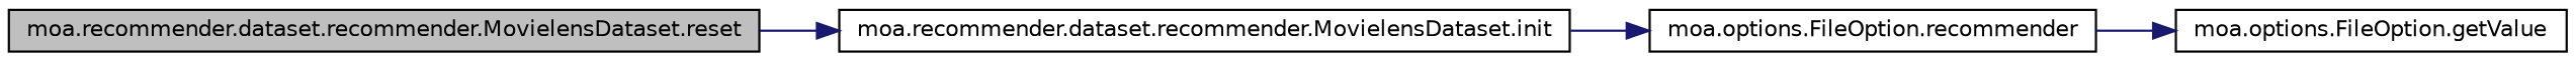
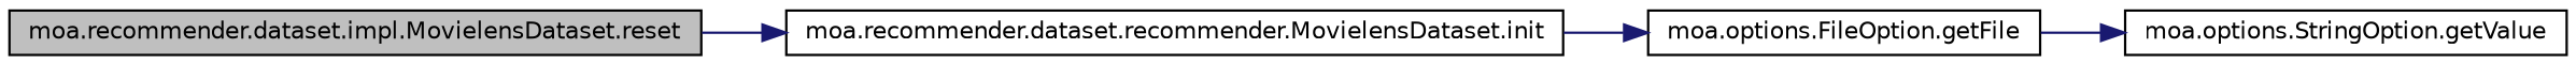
  digraph {
    rankdir=LR
    node [color=black fillcolor=white fontname=Helvetica fontsize=10 shape=record style=filled]
    edge [color=midnightblue fontname=Helvetica fontsize=10 labelfontname=Helvetica labelfontsize=10 style=solid]
-   n1 [fillcolor=grey75 fontcolor=black height=0.2 label="moa.recommender.dataset.recommender.MovielensDataset.reset" width=0.4]
+   n1 [fillcolor=grey75 fontcolor=black height=0.2 label="moa.recommender.dataset.impl.MovielensDataset.reset" width=0.4]
    n2 [height=0.2 label="moa.recommender.dataset.recommender.MovielensDataset.init" width=0.4]
-   n3 [height=0.2 label="moa.options.FileOption.recommender" width=0.4]
-   n4 [height=0.2 label="moa.options.FileOption.getValue" width=0.4]
+   n3 [height=0.2 label="moa.options.FileOption.getFile" width=0.4]
+   n4 [height=0.2 label="moa.options.StringOption.getValue" width=0.4]
    n1 -> n2
    n2 -> n3
    n3 -> n4
  }
